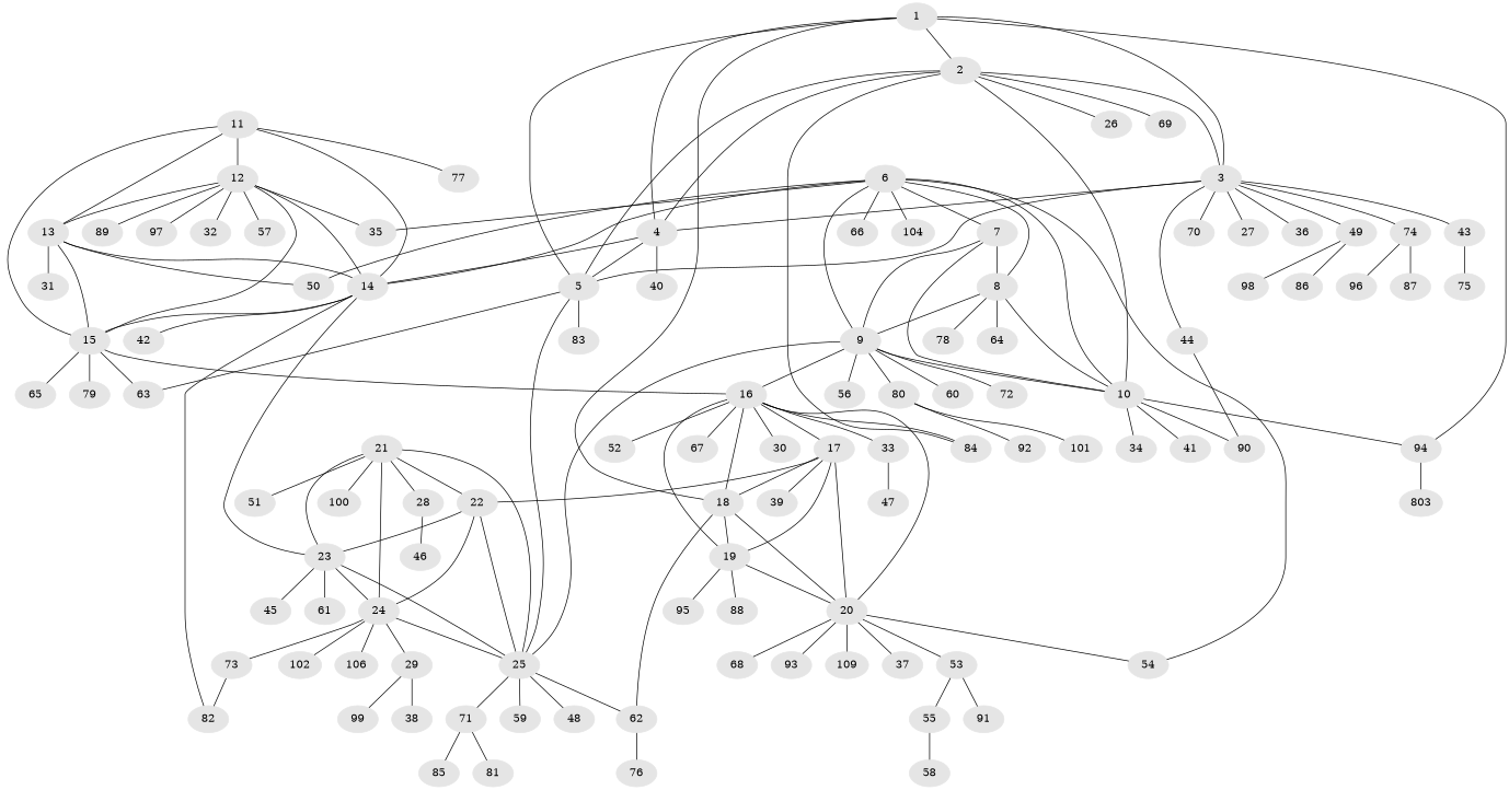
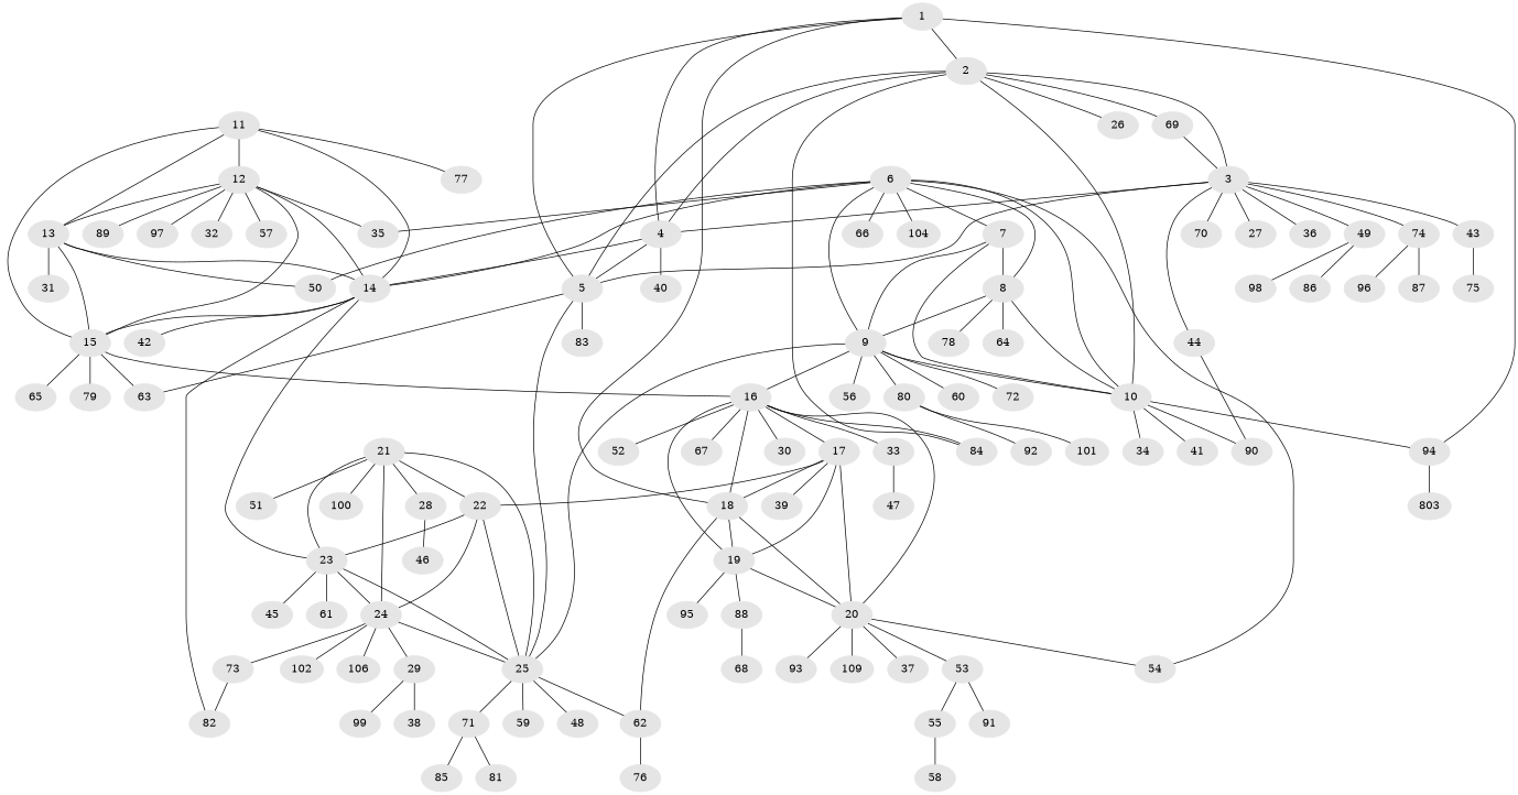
  graph {
    node [color=gray90 style=filled]
    1
    2
    3
    4
    5
    18
    94
    10
    26
    69
    84
    27
    36
    43
    44
    49
    70
    74
    14
    40
    25
    63
    83
    19
    20
    62
    n27 [label=803]
    34
    41
    90
    75
    86
    98
    87
    96
    15
    23
    42
    82
    48
    59
    71
    6
    7
    8
    9
    35
    50
    54
    66
    104
    64
    78
    16
    56
    60
    72
    80
    17
    30
    33
    52
    67
    92
    101
    11
    12
    13
    77
    32
    57
    89
    97
    31
    65
    79
    24
    45
    61
    22
    39
    88
    95
    37
    53
    68
    93
    n88 [label=109]
    47
    76
    55
    91
    21
    28
    51
    100
    29
    73
    102
    106
    46
    38
    99
    81
    85
    58
    1 -- 2
-   1 -- 3
+   69 -- 3
    1 -- 4
    1 -- 5
    1 -- 18
    1 -- 94
    2 -- 3
    2 -- 4
    2 -- 5
    2 -- 10
    2 -- 26
    2 -- 69
    2 -- 84
    3 -- 4
    3 -- 5
    3 -- 27
    3 -- 36
    3 -- 43
    3 -- 44
    3 -- 49
    3 -- 70
    3 -- 74
    4 -- 5
    4 -- 14
    4 -- 40
    5 -- 25
    5 -- 63
    5 -- 83
    18 -- 19
    18 -- 20
    18 -- 62
    94 -- n27
    10 -- 94
    10 -- 34
    10 -- 41
    10 -- 90
    43 -- 75
    44 -- 90
    49 -- 86
    49 -- 98
    74 -- 87
    74 -- 96
    14 -- 15
    14 -- 23
    14 -- 42
    14 -- 82
    25 -- 62
    25 -- 48
    25 -- 59
    25 -- 71
    19 -- 20
    19 -- 88
    19 -- 95
    20 -- 54
    20 -- 37
    20 -- 53
-   20 -- 68
+   88 -- 68
    20 -- 93
    20 -- n88
    62 -- 76
    15 -- 63
    15 -- 16
    15 -- 65
    15 -- 79
    23 -- 25
    23 -- 24
    23 -- 45
    23 -- 61
    71 -- 81
    71 -- 85
    6 -- 10
    6 -- 14
    6 -- 7
    6 -- 8
    6 -- 9
    6 -- 35
    6 -- 50
    6 -- 54
    6 -- 66
    6 -- 104
    7 -- 10
    7 -- 8
    7 -- 9
    8 -- 10
    8 -- 9
    8 -- 64
    8 -- 78
    9 -- 10
    9 -- 25
    9 -- 16
    9 -- 56
    9 -- 60
    9 -- 72
    9 -- 80
    16 -- 18
    16 -- 84
    16 -- 19
    16 -- 20
    16 -- 17
    16 -- 30
    16 -- 33
    16 -- 52
    16 -- 67
    80 -- 92
    80 -- 101
    17 -- 18
    17 -- 19
    17 -- 20
    17 -- 22
    17 -- 39
    33 -- 47
    11 -- 14
    11 -- 15
    11 -- 12
    11 -- 13
    11 -- 77
    12 -- 14
    12 -- 15
    12 -- 35
    12 -- 13
    12 -- 32
    12 -- 57
    12 -- 89
    12 -- 97
    13 -- 14
    13 -- 15
    13 -- 50
    13 -- 31
    24 -- 25
    24 -- 29
    24 -- 73
    24 -- 102
    24 -- 106
    22 -- 25
    22 -- 23
    22 -- 24
    53 -- 55
    53 -- 91
    55 -- 58
    21 -- 25
    21 -- 23
    21 -- 24
    21 -- 22
    21 -- 28
    21 -- 51
    21 -- 100
    28 -- 46
    29 -- 38
    29 -- 99
    73 -- 82
  }
